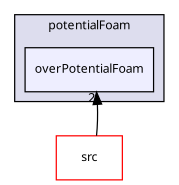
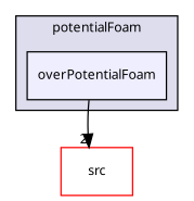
  digraph {
    compound=true
    fontname="Noto Sans"
    node [fontname="Noto Sans" fontsize=10 shape=box]
    n1 [fillcolor="#eeeeff" label=overPotentialFoam pencolor=black style=filled]
    n2 [color=red label=src]
    subgraph cluster_1 {
      bgcolor="#ddddee"
      fontsize=10
      label=potentialFoam
      pencolor=black
      n1
    }
-   n2 -> n1 [headlabel=2 labeldistance=1.5 labelfontname=Helvetica labelfontsize=10 fontname="Noto Sans"]
+   n1 -> n2 [headlabel=2 labeldistance=1.5 labelfontname=Helvetica labelfontsize=10 fontname="Noto Sans"]
  }
